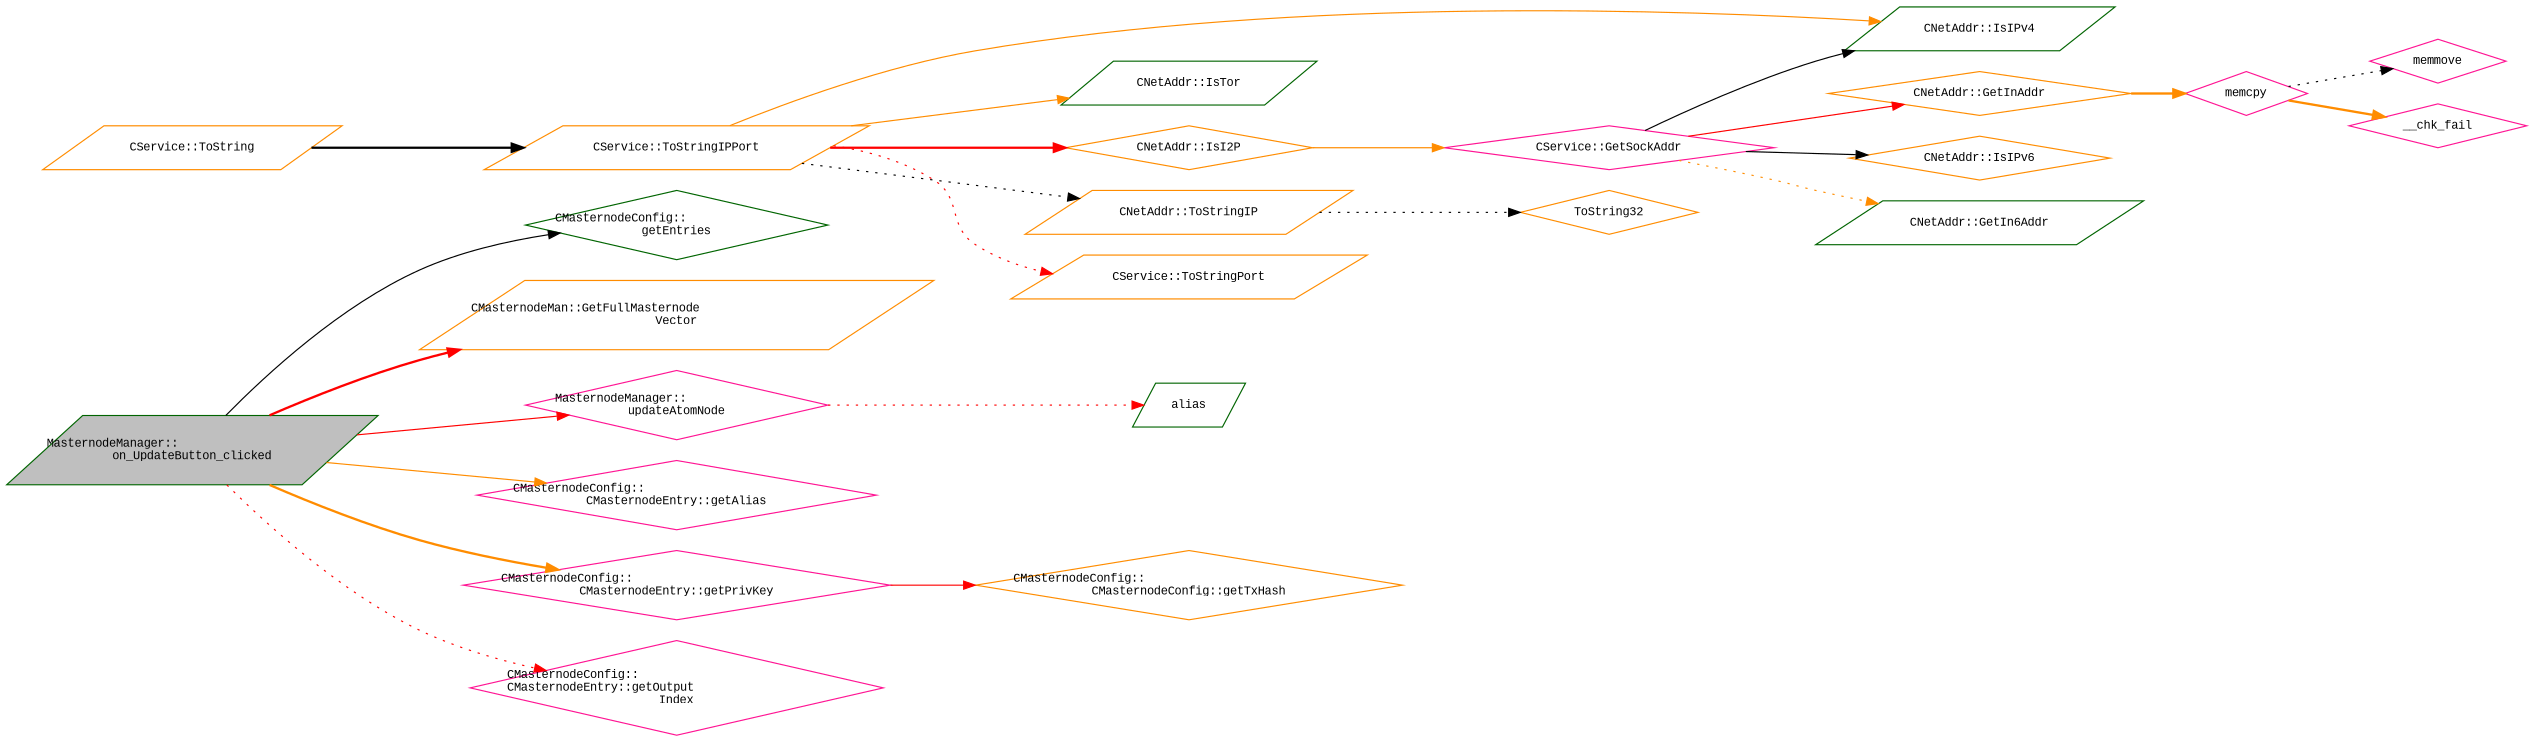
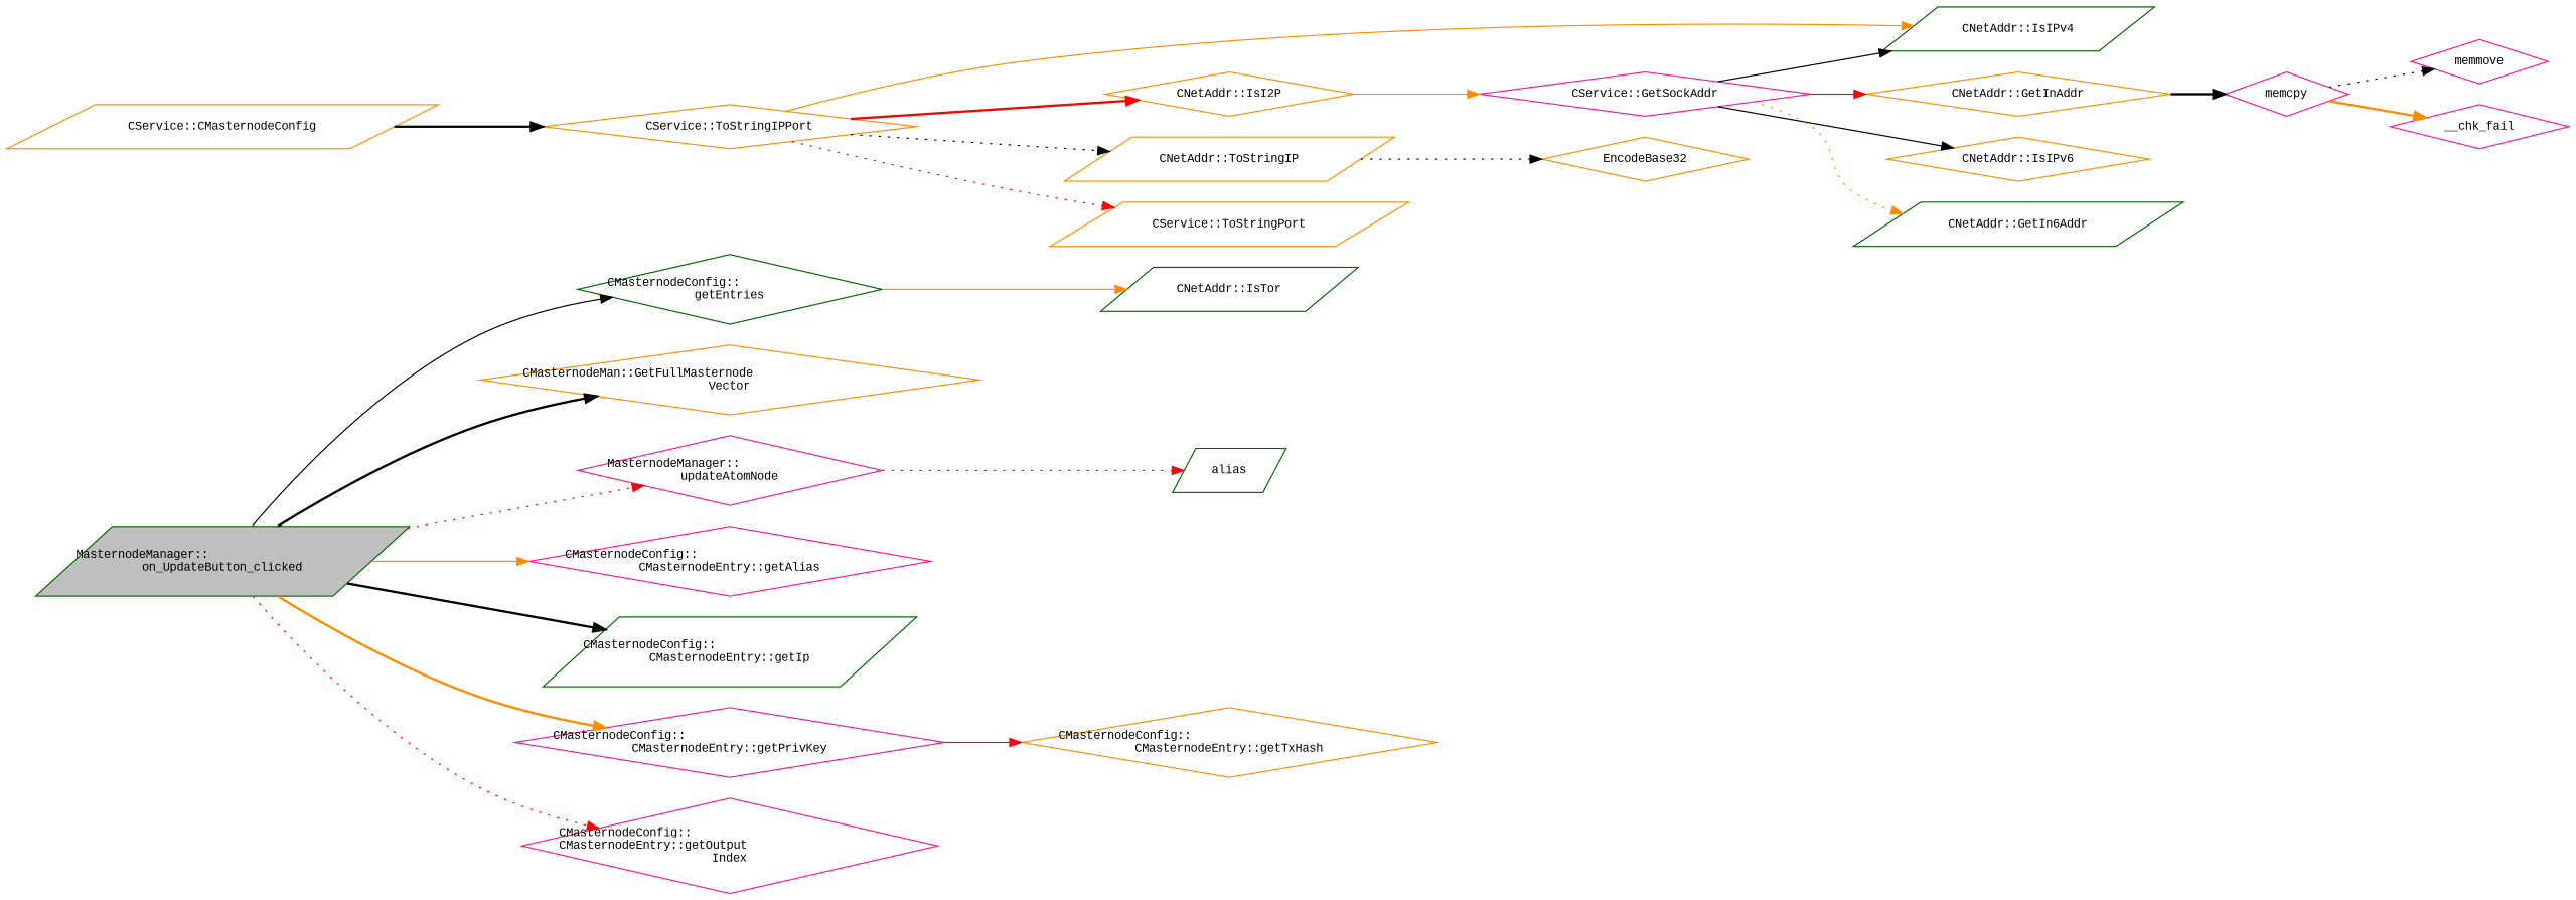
  digraph {
    fontname="Liberation Mono"
    rankdir=LR
    node [color=darkorange fillcolor=white fontname="Liberation Mono" fontsize=10 shape=diamond style=filled]
    edge [color=black fontname="Liberation Mono" fontsize=10 labelfontname=Helvetica labelfontsize=10 style=solid]
    n1 [color=darkgreen fillcolor=grey75 fontcolor=black height=0.2 label="MasternodeManager::\lon_UpdateButton_clicked" shape=parallelogram width=0.4]
    n2 [color=darkgreen height=0.2 label="CMasternodeConfig::\lgetEntries" width=0.4]
-   n3 [height=0.2 label="CMasternodeMan::GetFullMasternode\lVector" shape=parallelogram width=0.4]
+   n3 [height=0.2 label="CMasternodeMan::GetFullMasternode\lVector" width=0.4]
    n4 [color=deeppink height=0.2 label="MasternodeManager::\lupdateAtomNode" width=0.4]
    n5 [color=deeppink height=0.2 label="CMasternodeConfig::\lCMasternodeEntry::getAlias" width=0.4]
+   n6 [color=darkgreen height=0.2 label="CMasternodeConfig::\lCMasternodeEntry::getIp" shape=parallelogram width=0.4]
    n7 [color=deeppink height=0.2 label="CMasternodeConfig::\lCMasternodeEntry::getPrivKey" width=0.4]
    n8 [color=deeppink height=0.2 label="CMasternodeConfig::\lCMasternodeEntry::getOutput\lIndex" width=0.4]
    n9 [color=darkgreen height=0.2 label=alias shape=parallelogram width=0.4]
-   n10 [height=0.2 label="CMasternodeConfig::\lCMasternodeConfig::getTxHash" width=0.4]
-   n11 [height=0.2 label="CService::ToString" shape=parallelogram width=0.4]
-   n12 [height=0.2 label="CService::ToStringIPPort" shape=parallelogram width=0.4]
+   n10 [height=0.2 label="CMasternodeConfig::\lCMasternodeEntry::getTxHash" width=0.4]
+   n11 [height=0.2 label="CService::CMasternodeConfig" shape=parallelogram width=0.4]
+   n12 [height=0.2 label="CService::ToStringIPPort" width=0.4]
    n13 [color=darkgreen height=0.2 label="CNetAddr::IsIPv4" shape=parallelogram width=0.4]
    n14 [color=darkgreen height=0.2 label="CNetAddr::IsTor" shape=parallelogram width=0.4]
    n15 [height=0.2 label="CNetAddr::IsI2P" width=0.4]
    n16 [height=0.2 label="CNetAddr::ToStringIP" shape=parallelogram width=0.4]
    n17 [height=0.2 label="CService::ToStringPort" shape=parallelogram width=0.4]
    n18 [color=deeppink height=0.2 label="CService::GetSockAddr" width=0.4]
-   n19 [height=0.2 label=ToString32 width=0.4]
+   n19 [height=0.2 label=EncodeBase32 width=0.4]
    n20 [height=0.2 label="CNetAddr::GetInAddr" width=0.4]
    n21 [height=0.2 label="CNetAddr::IsIPv6" width=0.4]
    n22 [color=darkgreen height=0.2 label="CNetAddr::GetIn6Addr" shape=parallelogram width=0.4]
    n23 [color=deeppink height=0.2 label=memcpy width=0.4]
    n24 [color=deeppink height=0.2 label=memmove width=0.4]
    n25 [color=deeppink height=0.2 label=__chk_fail width=0.4]
    n1 -> n2
-   n1 -> n3 [color=red style=bold]
-   n1 -> n4 [color=red]
+   n1 -> n3 [style=bold]
+   n1 -> n4 [color=red style=dotted]
    n1 -> n5 [color=darkorange]
+   n1 -> n6 [style=bold]
    n1 -> n7 [color=darkorange style=bold]
    n1 -> n8 [color=red style=dotted]
    n4 -> n9 [color=red style=dotted]
    n7 -> n10 [color=red]
    n11 -> n12 [style=bold]
    n12 -> n13 [color=darkorange]
-   n12 -> n14 [color=darkorange]
+   n2 -> n14 [color=darkorange]
    n12 -> n15 [color=red style=bold]
    n12 -> n16 [style=dotted]
    n12 -> n17 [color=red style=dotted]
    n15 -> n18 [color=darkorange]
    n16 -> n19 [style=dotted]
    n18 -> n13
    n18 -> n20 [color=red]
    n18 -> n21
    n18 -> n22 [color=darkorange style=dotted]
-   n20 -> n23 [color=darkorange style=bold]
+   n20 -> n23 [style=bold]
    n23 -> n24 [style=dotted]
    n23 -> n25 [color=darkorange style=bold]
  }
